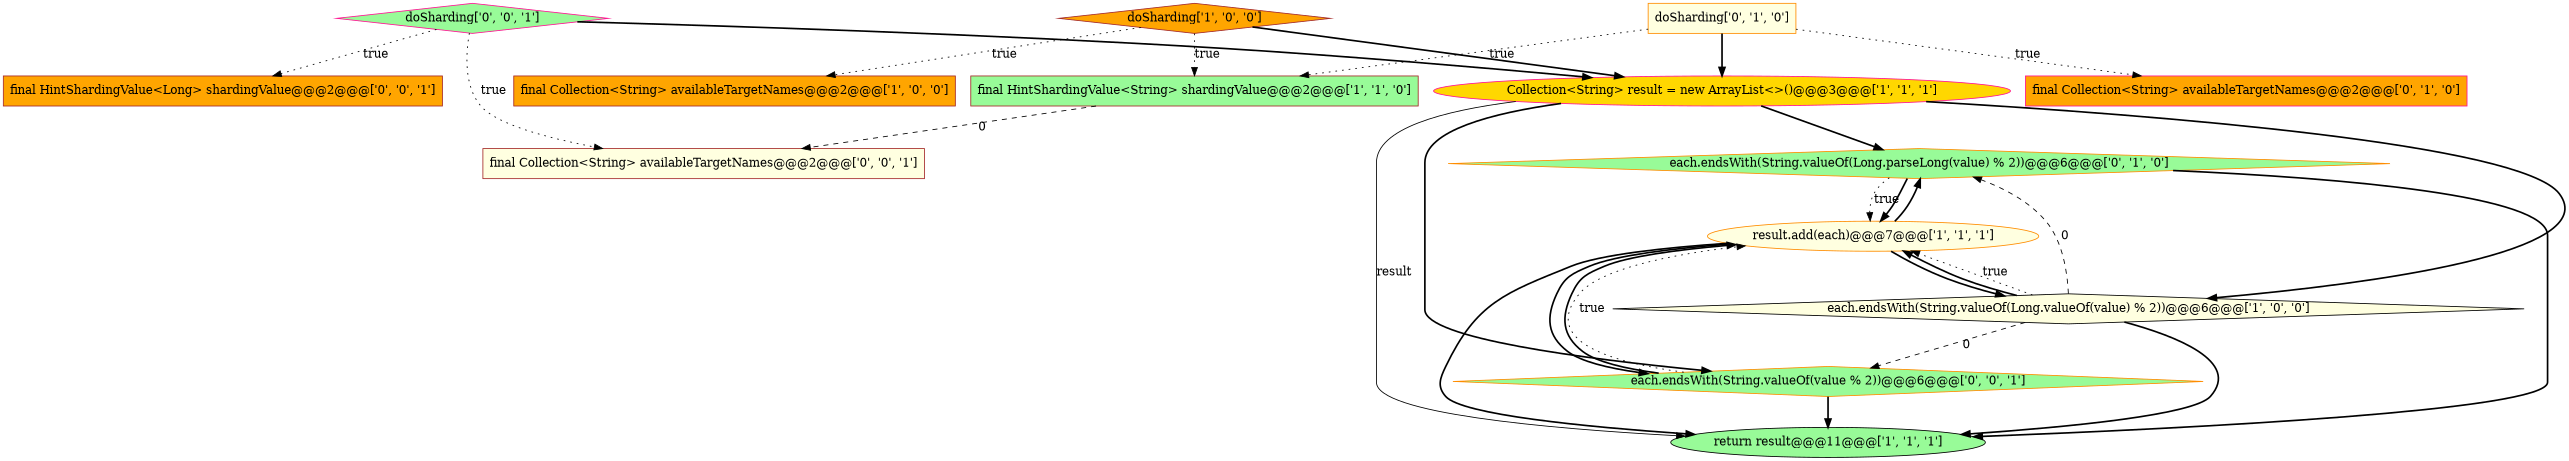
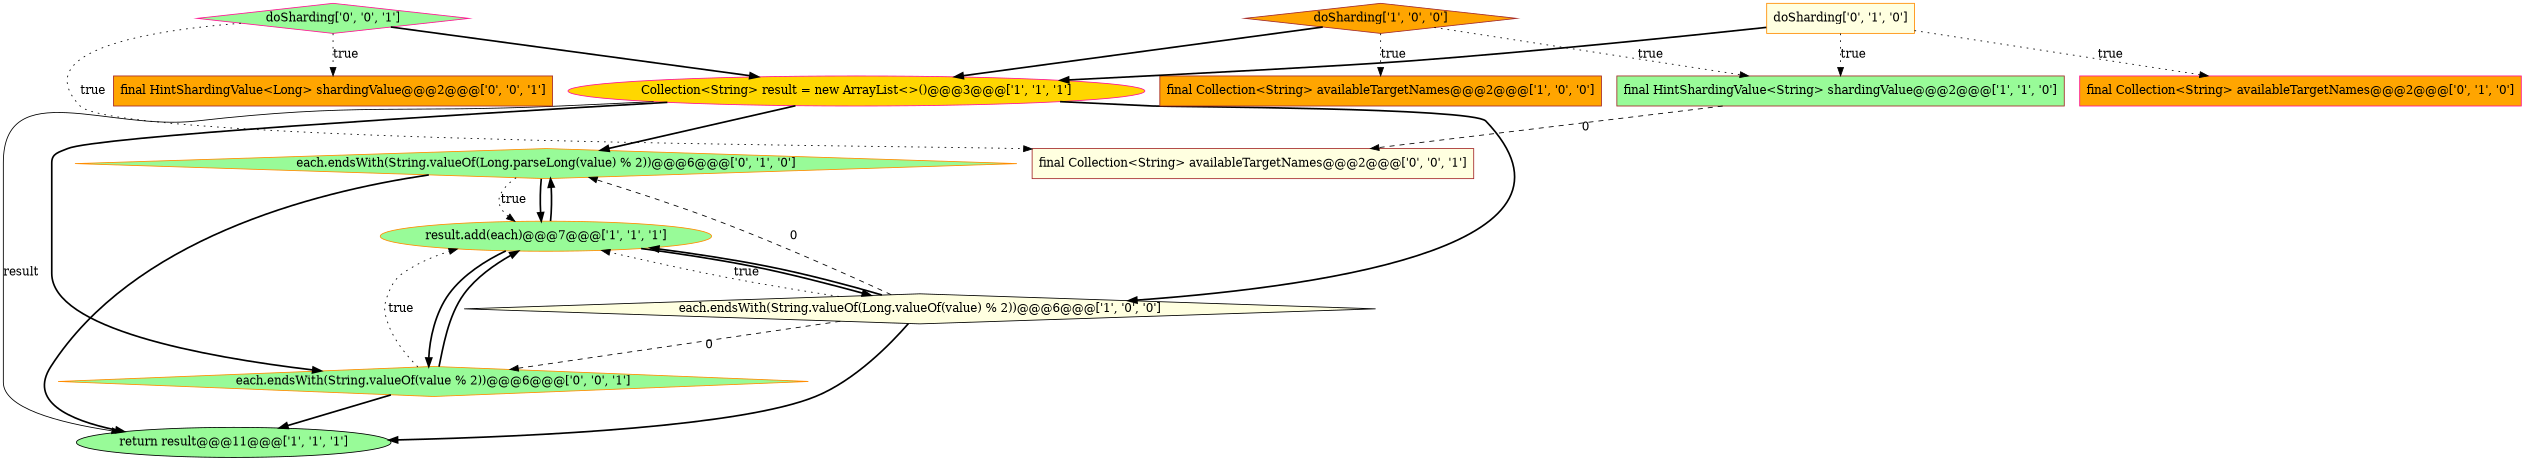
  digraph {
    node [color=brown fillcolor=palegreen shape=box style=filled]
    edge [style=bold]
    n1 [fillcolor=lightyellow label="final Collection<String> availableTargetNames@@@2@@@['0', '0', '1']"]
    n2 [color=deeppink fillcolor=orange label="final Collection<String> availableTargetNames@@@2@@@['0', '1', '0']"]
    n3 [color=deeppink fillcolor=gold label="Collection<String> result = new ArrayList<>()@@@3@@@['1', '1', '1']" shape=ellipse]
    n4 [color=darkorange label="each.endsWith(String.valueOf(Long.parseLong(value) % 2))@@@6@@@['0', '1', '0']" shape=diamond]
    n5 [color=darkorange label="each.endsWith(String.valueOf(value % 2))@@@6@@@['0', '0', '1']" shape=diamond]
    n6 [color=black label="return result@@@11@@@['1', '1', '1']" shape=ellipse]
    n7 [color=black fillcolor=lightyellow label="each.endsWith(String.valueOf(Long.valueOf(value) % 2))@@@6@@@['1', '0', '0']" shape=diamond]
-   n8 [color=darkorange fillcolor=lightyellow label="result.add(each)@@@7@@@['1', '1', '1']" shape=ellipse]
+   n8 [color=darkorange label="result.add(each)@@@7@@@['1', '1', '1']" shape=ellipse]
    n9 [fillcolor=orange label="final Collection<String> availableTargetNames@@@2@@@['1', '0', '0']"]
    n10 [fillcolor=orange label="final HintShardingValue<Long> shardingValue@@@2@@@['0', '0', '1']"]
    n11 [color=deeppink label="doSharding['0', '0', '1']" shape=diamond]
    n12 [fillcolor=orange label="doSharding['1', '0', '0']" shape=diamond]
    n13 [label="final HintShardingValue<String> shardingValue@@@2@@@['1', '1', '0']"]
    n14 [color=darkorange fillcolor=lightyellow label="doSharding['0', '1', '0']"]
    n3 -> n4
    n3 -> n5
    n3 -> n6 [label=result style=solid]
    n3 -> n7
    n4 -> n6
    n4 -> n8 [label=true style=dotted]
    n4 -> n8
    n5 -> n6
    n5 -> n8 [label=true style=dotted]
    n5 -> n8
    n7 -> n4 [label=0 style=dashed]
    n7 -> n5 [label=0 style=dashed]
    n7 -> n6
    n7 -> n8
    n7 -> n8 [label=true style=dotted]
    n8 -> n4
    n8 -> n5
-   n8 -> n6
    n8 -> n7
    n11 -> n1 [label=true style=dotted]
    n11 -> n3
    n11 -> n10 [label=true style=dotted]
    n12 -> n3
    n12 -> n9 [label=true style=dotted]
    n12 -> n13 [label=true style=dotted]
    n13 -> n1 [label=0 style=dashed]
    n14 -> n2 [label=true style=dotted]
    n14 -> n3
    n14 -> n13 [label=true style=dotted]
  }
